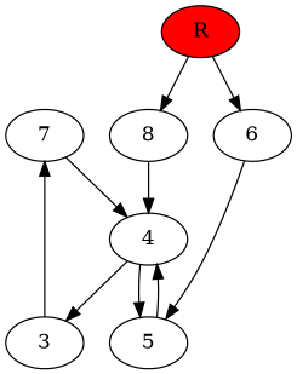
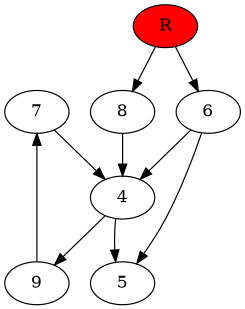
  digraph {
    7
    4
-   3
+   3 [label=9]
    5
    6
    8
    R [fillcolor="#ff0000" style=filled]
    7 -> 4
    4 -> 3
    4 -> 5
    3 -> 7
-   5 -> 4
+   6 -> 4
    6 -> 5
    8 -> 4
    R -> 6
    R -> 8
  }
